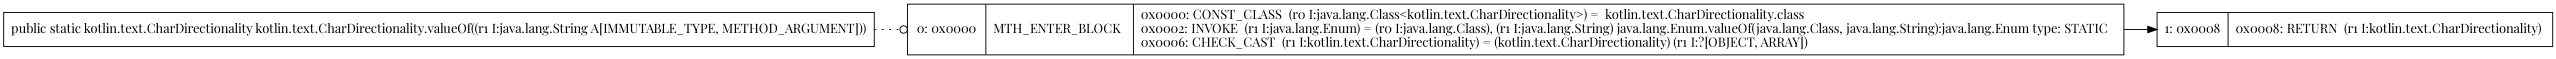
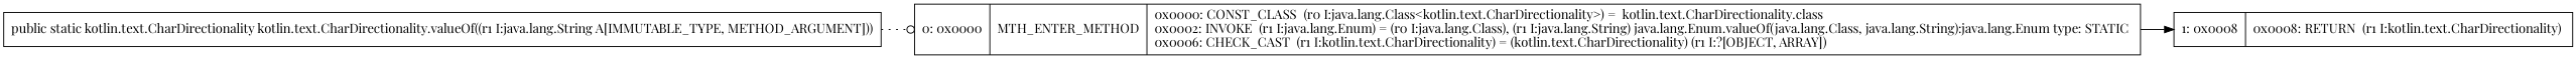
  digraph {
    rankdir=LR
    fontname="Playfair Display"
    node [shape=record color=black fontname="Playfair Display"]
    edge [fontname="Playfair Display"]
-   n1 [label="{0\:\ 0x0000|MTH_ENTER_BLOCK\l|0x0000: CONST_CLASS  (r0 I:java.lang.Class\<kotlin.text.CharDirectionality\>) =  kotlin.text.CharDirectionality.class \l0x0002: INVOKE  (r1 I:java.lang.Enum) = (r0 I:java.lang.Class), (r1 I:java.lang.String) java.lang.Enum.valueOf(java.lang.Class, java.lang.String):java.lang.Enum type: STATIC \l0x0006: CHECK_CAST  (r1 I:kotlin.text.CharDirectionality) = (kotlin.text.CharDirectionality) (r1 I:?[OBJECT, ARRAY]) \l}"]
+   n1 [label="{0\:\ 0x0000|MTH_ENTER_METHOD\l|0x0000: CONST_CLASS  (r0 I:java.lang.Class\<kotlin.text.CharDirectionality\>) =  kotlin.text.CharDirectionality.class \l0x0002: INVOKE  (r1 I:java.lang.Enum) = (r0 I:java.lang.Class), (r1 I:java.lang.String) java.lang.Enum.valueOf(java.lang.Class, java.lang.String):java.lang.Enum type: STATIC \l0x0006: CHECK_CAST  (r1 I:kotlin.text.CharDirectionality) = (kotlin.text.CharDirectionality) (r1 I:?[OBJECT, ARRAY]) \l}"]
    n2 [label="{1\:\ 0x0008|0x0008: RETURN  (r1 I:kotlin.text.CharDirectionality) \l}"]
    n3 [label="{public static kotlin.text.CharDirectionality kotlin.text.CharDirectionality.valueOf((r1 I:java.lang.String A[IMMUTABLE_TYPE, METHOD_ARGUMENT])) }"]
    n1 -> n2 [style=solid arrowhead=normal]
    n3 -> n1 [style=dotted arrowhead=odot]
  }
